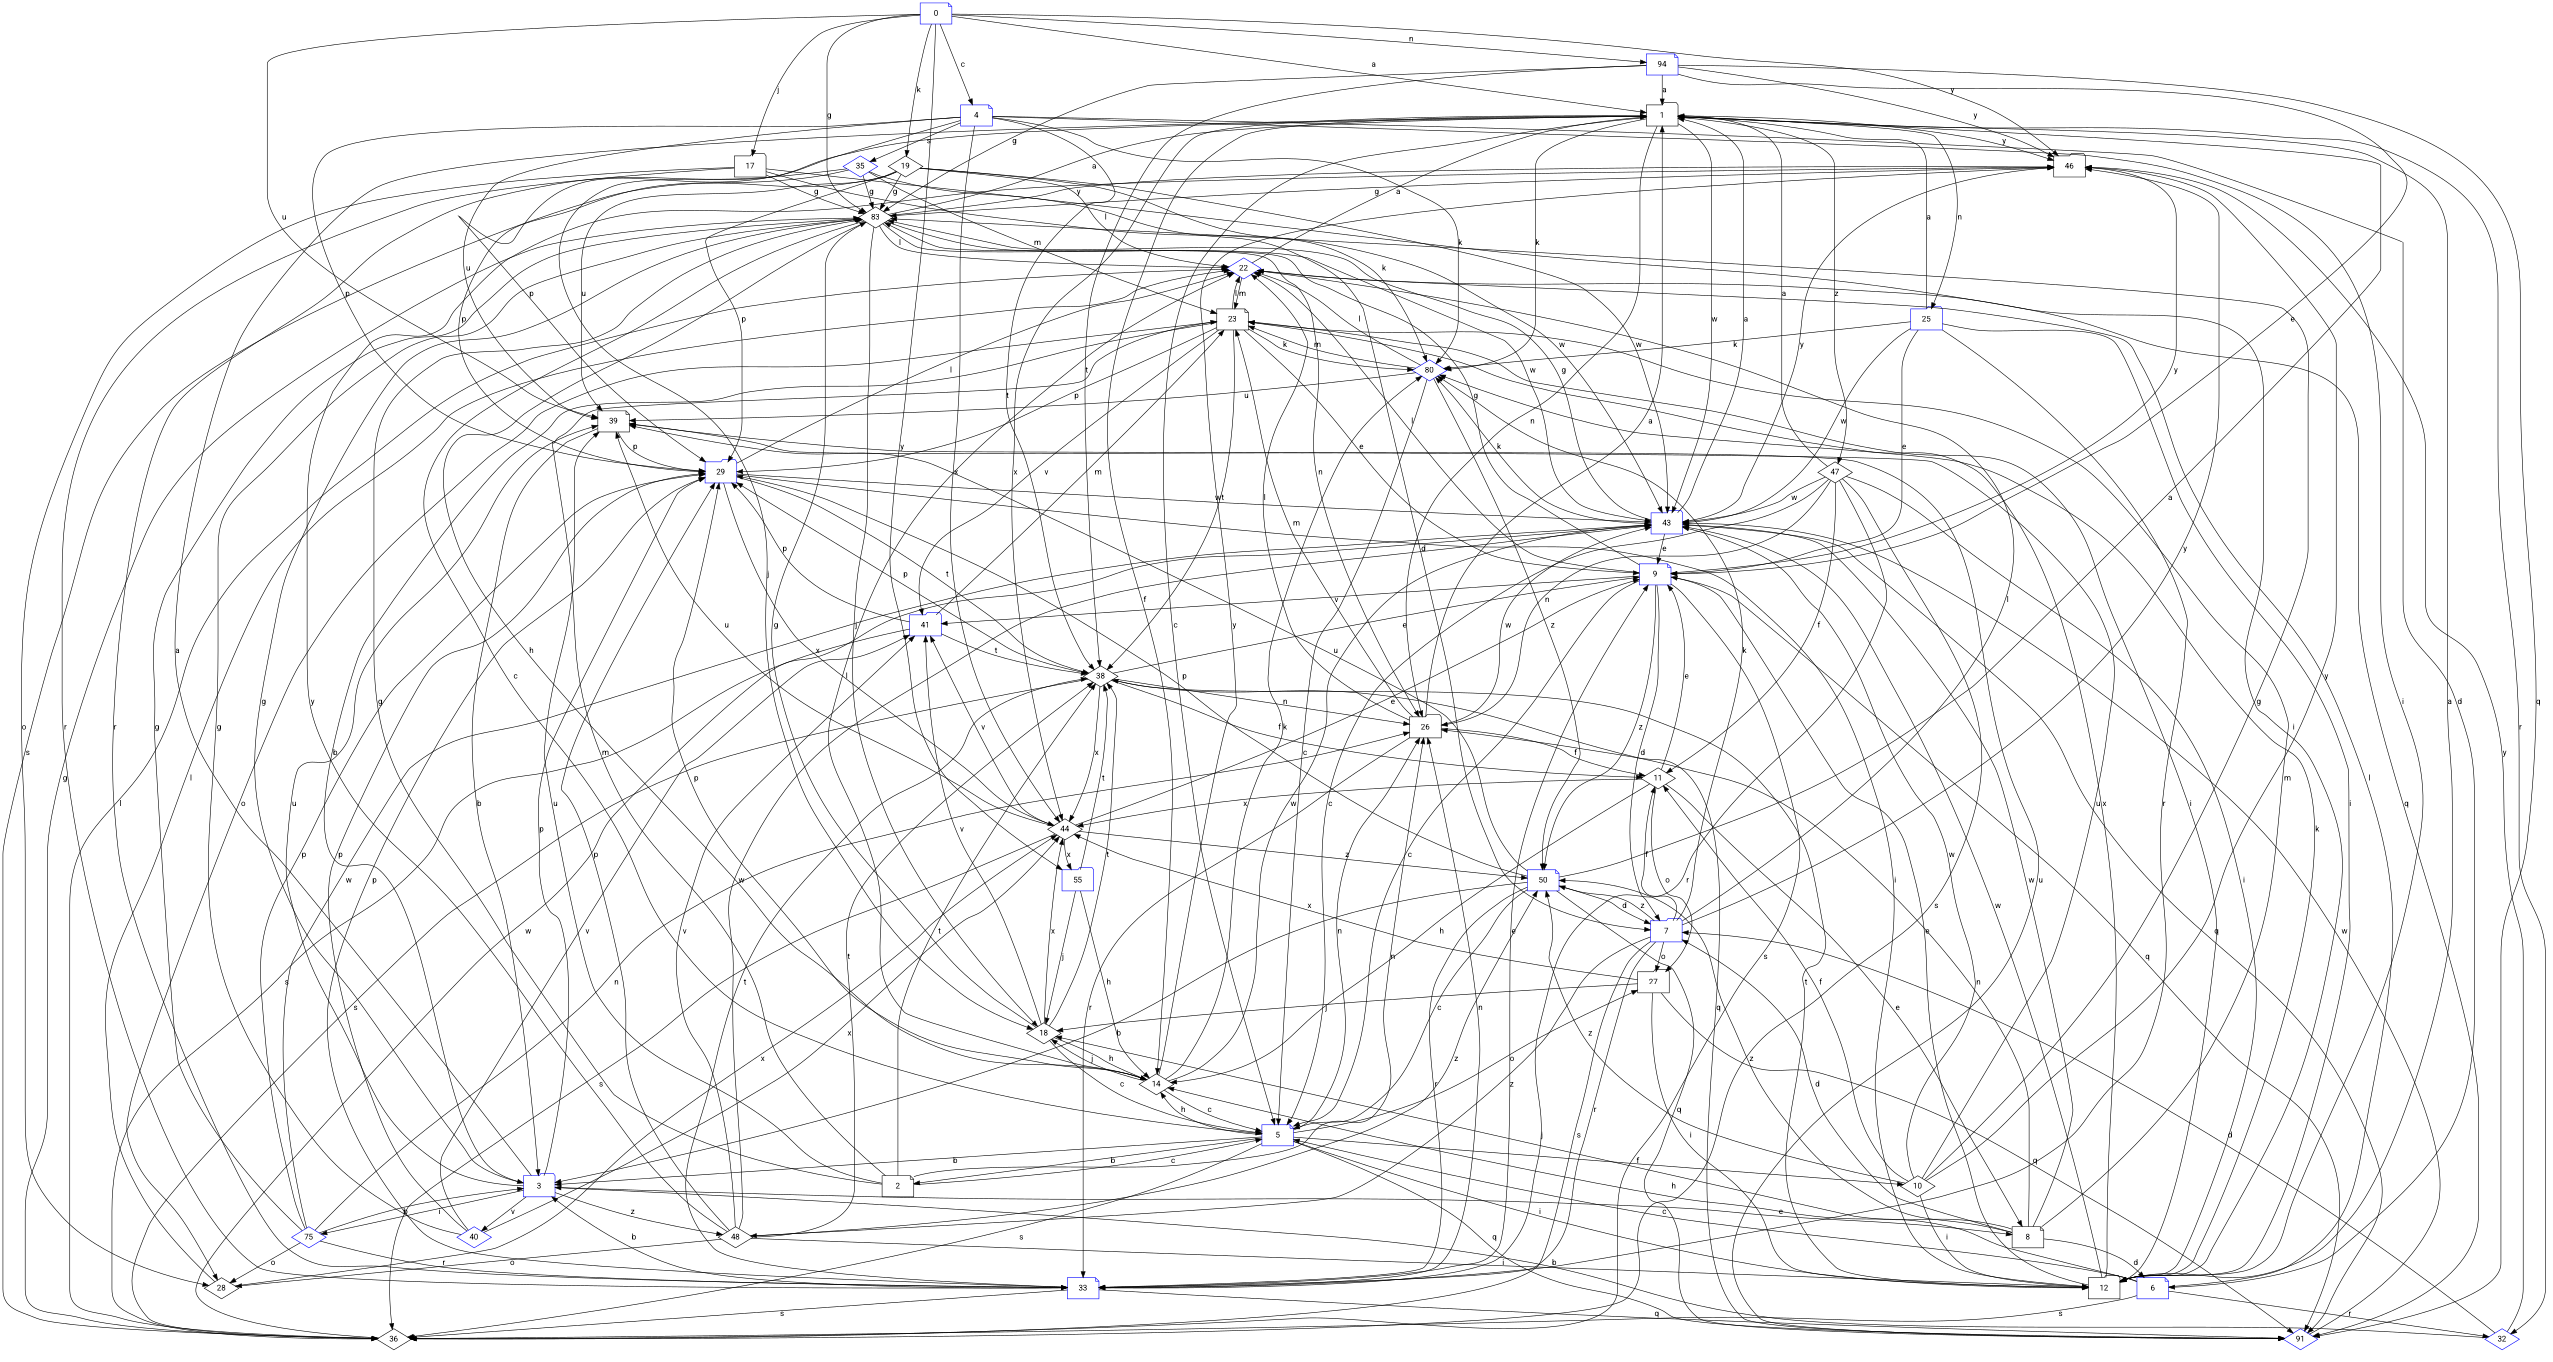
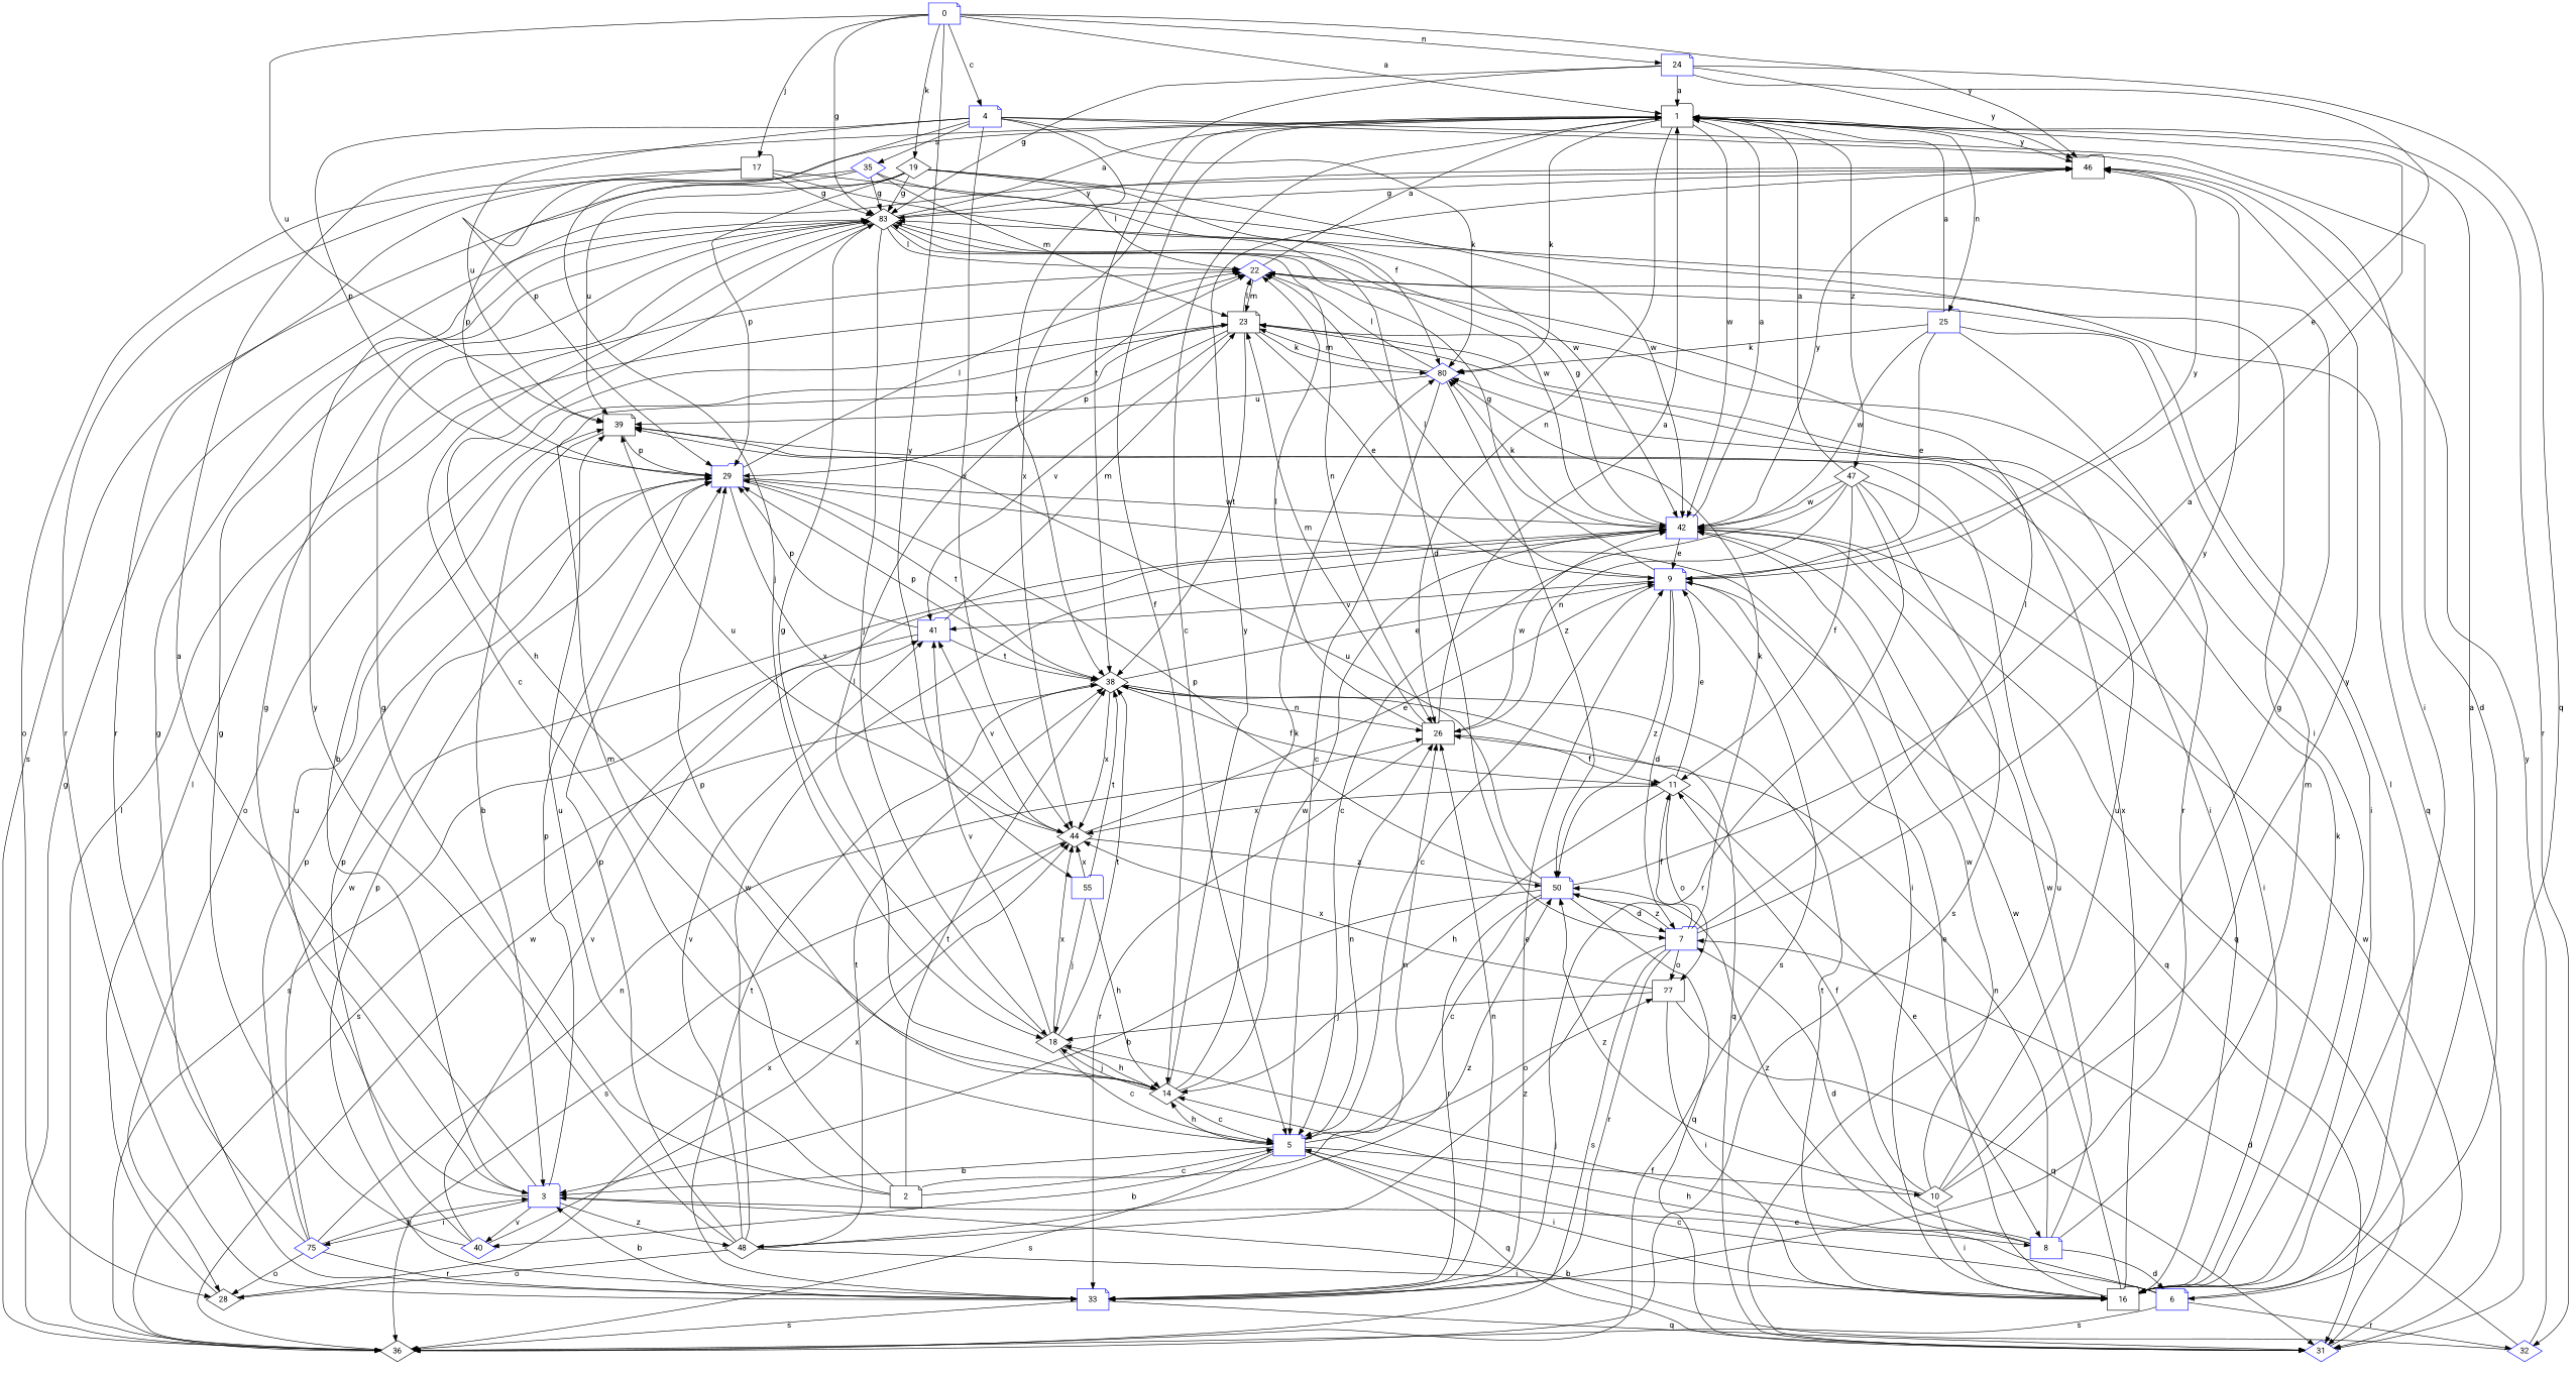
  strict digraph {
    fontname=Roboto
    node [color=blue fontname=Roboto shape=diamond]
    edge [fontname=Roboto]
    0 [shape=note]
    1 [color=black shape=folder]
    4 [shape=note]
    n4 [color=black label=83]
    17 [color=black shape=folder]
    19 [color=black]
-   24 [shape=note label=94]
+   24 [shape=note]
    39 [color=black shape=note]
    n9 [label=55 shape=folder]
    46 [color=black shape=folder]
    5 [shape=note]
    n12 [label=80]
    25 [shape=folder]
    26 [color=black shape=folder]
    29 [shape=folder]
    32
-   43 [shape=folder]
+   43 [shape=folder label=42]
    44 [color=black]
    47 [color=black]
    14 [color=black]
    38 [color=black]
    6 [shape=note]
-   16 [color=black shape=folder label=12]
+   16 [color=black shape=folder]
    18 [color=black]
    35
    22
    33 [shape=note]
    28 [color=black]
    36 [color=black]
-   31 [label=91]
+   31
    9 [shape=note]
    3 [shape=folder]
    10 [color=black]
    2 [color=black shape=note]
    27 [color=black shape=folder]
    11 [color=black]
    50 [shape=note]
    23 [color=black shape=note]
    7 [shape=folder]
    41 [shape=folder]
-   8 [color=black shape=note]
+   8 [shape=note]
    n42 [label=75]
    40
    48 [color=black]
    0 -> 1 [label=a]
    0 -> 4 [label=c]
    0 -> n4 [label=g]
    0 -> 17 [label=j]
    0 -> 19 [label=k]
    0 -> 24 [label=n]
    0 -> 39 [label=u]
    0 -> n9 [label=y]
    0 -> 46 [label=y]
    1 -> 46 [label=y]
    1 -> 5 [label=c]
    1 -> n12 [label=k]
    1 -> 25 [label=n]
    1 -> 26 [label=n]
    1 -> 29 [label=p]
    1 -> 32 [label=r]
    1 -> 43 [label=w]
    1 -> 44 [label=x]
    1 -> 47 [label=z]
    1 -> 14 [label=f]
    4 -> 39 [label=u]
    4 -> n12 [label=k]
    4 -> 29 [label=p]
    4 -> 44 [label=x]
    4 -> 38 [label=t]
    4 -> 6 [label=d]
    4 -> 16 [label=i]
    4 -> 18 [label=j]
    4 -> 35 [label=s]
    n4 -> 1 [label=a]
    n4 -> 46 [label=y]
    n4 -> 5 [label=c]
    n4 -> 26 [label=n]
    n4 -> 43 [label=w]
    n4 -> 14 [label=h]
    n4 -> 18 [label=j]
    n4 -> 22 [label=l]
    17 -> n4 [label=g]
    17 -> 43 [label=w]
    17 -> 16 [label=i]
    17 -> 33 [label=r]
    17 -> 28 [label=o]
    19 -> n4 [label=g]
    19 -> 39 [label=u]
-   19 -> n12 [label=k]
+   19 -> n12 [label=f]
    19 -> 29 [label=p]
    19 -> 43 [label=w]
    19 -> 22 [label=l]
    19 -> 36 [label=s]
    24 -> 1 [label=a]
    24 -> n4 [label=g]
    24 -> 46 [label=y]
    24 -> 38 [label=t]
    24 -> 31 [label=q]
    24 -> 9 [label=e]
    39 -> 29 [label=p]
    39 -> 3 [label=b]
-   44 -> n9 [label=x]
+   n9 -> 44 [label=x]
    n9 -> 14 [label=h]
    n9 -> 38 [label=t]
    n9 -> 18 [label=j]
    46 -> n4 [label=g]
    5 -> 26 [label=n]
    5 -> 14 [label=h]
    5 -> 16 [label=i]
    5 -> 36 [label=s]
    5 -> 31 [label=q]
    5 -> 3 [label=b]
    5 -> 10 [label=f]
-   5 -> 2 [label=b]
+   5 -> 40 [label=b]
    5 -> 27 [label=o]
    n12 -> 39 [label=u]
    n12 -> 5 [label=c]
    n12 -> 22 [label=l]
    n12 -> 50 [label=z]
    n12 -> 23 [label=m]
    25 -> 1 [label=a]
    25 -> n12 [label=k]
    25 -> 43 [label=w]
    25 -> 16 [label=i]
    25 -> 33 [label=r]
    25 -> 9 [label=e]
    26 -> 1 [label=a]
    26 -> 43 [label=w]
    26 -> 22 [label=l]
    26 -> 33 [label=r]
    26 -> 11 [label=f]
    26 -> 23 [label=m]
    29 -> 43 [label=w]
    29 -> 44 [label=x]
    29 -> 38 [label=t]
    29 -> 16 [label=i]
    29 -> 22 [label=l]
    32 -> 46 [label=y]
    32 -> 3 [label=b]
    32 -> 7 [label=d]
    43 -> 1 [label=a]
    43 -> n4 [label=g]
    43 -> 46 [label=y]
    43 -> n12 [label=k]
    43 -> 31 [label=q]
    43 -> 9 [label=e]
    44 -> 39 [label=u]
    44 -> 36 [label=s]
    44 -> 9 [label=e]
    44 -> 50 [label=z]
    44 -> 41 [label=v]
    47 -> 1 [label=a]
    47 -> 5 [label=c]
    47 -> 26 [label=n]
    47 -> 43 [label=w]
    47 -> 16 [label=i]
    47 -> 33 [label=r]
    47 -> 36 [label=s]
    47 -> 11 [label=f]
    14 -> 46 [label=y]
    14 -> 5 [label=c]
    14 -> n12 [label=k]
    14 -> 29 [label=p]
    14 -> 43 [label=w]
    14 -> 18 [label=j]
    14 -> 22 [label=l]
    38 -> 26 [label=n]
    38 -> 29 [label=p]
    38 -> 44 [label=x]
    38 -> 36 [label=s]
    38 -> 31 [label=q]
    38 -> 9 [label=e]
    38 -> 11 [label=f]
    6 -> 5 [label=c]
    6 -> 32 [label=r]
    6 -> 14 [label=h]
    6 -> 22 [label=l]
    6 -> 36 [label=s]
    16 -> 1 [label=a]
    16 -> n12 [label=k]
    16 -> 43 [label=w]
    16 -> 38 [label=t]
    16 -> 9 [label=e]
    16 -> 23 [label=x]
    18 -> n4 [label=g]
    18 -> 5 [label=c]
    18 -> 44 [label=x]
    18 -> 14 [label=h]
    18 -> 38 [label=t]
    18 -> 41 [label=v]
    35 -> n4 [label=g]
    35 -> 29 [label=p]
    35 -> 33 [label=r]
    35 -> 23 [label=m]
    35 -> 7 [label=d]
    22 -> 1 [label=a]
    22 -> 31 [label=q]
    22 -> 23 [label=m]
    33 -> 26 [label=n]
    33 -> 29 [label=p]
    33 -> 38 [label=t]
    33 -> 36 [label=s]
    33 -> 31 [label=q]
    33 -> 9 [label=e]
    33 -> 3 [label=b]
    28 -> 44 [label=x]
    28 -> 22 [label=l]
    36 -> n4 [label=g]
    36 -> 43 [label=w]
    36 -> 22 [label=l]
    31 -> 39 [label=u]
    31 -> 43 [label=w]
    9 -> n4 [label=g]
    9 -> 46 [label=y]
    9 -> 5 [label=c]
    9 -> 22 [label=l]
    9 -> 36 [label=s]
    9 -> 31 [label=q]
    9 -> 50 [label=z]
    9 -> 7 [label=d]
    9 -> 41 [label=v]
    3 -> 1 [label=a]
    3 -> n4 [label=g]
    3 -> 39 [label=u]
    3 -> 29 [label=p]
    3 -> 8 [label=e]
    3 -> n42 [label=i]
    3 -> 40 [label=v]
    3 -> 48 [label=z]
    10 -> n4 [label=g]
    10 -> 39 [label=u]
    10 -> 46 [label=y]
    10 -> 43 [label=w]
    10 -> 16 [label=i]
    10 -> 11 [label=f]
    10 -> 50 [label=z]
    2 -> n4 [label=g]
    2 -> 39 [label=u]
    2 -> 5 [label=c]
    2 -> 26 [label=n]
    2 -> 38 [label=t]
    2 -> 23 [label=m]
    27 -> 44 [label=x]
    27 -> 16 [label=i]
    27 -> 18 [label=j]
    27 -> 31 [label=q]
    11 -> 44 [label=x]
    11 -> 14 [label=h]
    11 -> 9 [label=e]
    11 -> 27 [label=o]
    11 -> 8 [label=e]
    50 -> 1 [label=a]
    50 -> 39 [label=u]
    50 -> 5 [label=c]
    50 -> 29 [label=p]
    50 -> 33 [label=r]
    50 -> 31 [label=q]
    50 -> 3 [label=b]
    50 -> 7 [label=d]
    23 -> n12 [label=k]
    23 -> 29 [label=p]
    23 -> 38 [label=t]
    23 -> 16 [label=i]
    23 -> 22 [label=l]
    23 -> 28 [label=o]
    23 -> 9 [label=e]
    23 -> 3 [label=b]
    23 -> 41 [label=v]
    7 -> 46 [label=y]
    7 -> n12 [label=k]
    7 -> 22 [label=l]
    7 -> 33 [label=r]
    7 -> 36 [label=s]
    7 -> 27 [label=o]
    7 -> 11 [label=f]
    7 -> 50 [label=z]
    7 -> 48 [label=z]
    41 -> 29 [label=p]
    41 -> 38 [label=t]
    41 -> 36 [label=s]
    41 -> 23 [label=m]
    8 -> 26 [label=n]
    8 -> 43 [label=w]
    8 -> 6 [label=d]
    8 -> 18 [label=j]
    8 -> 50 [label=z]
    8 -> 23 [label=m]
    8 -> 7 [label=d]
    n42 -> n4 [label=g]
    n42 -> 26 [label=n]
    n42 -> 29 [label=p]
    n42 -> 43 [label=w]
    n42 -> 33 [label=r]
    n42 -> 28 [label=o]
    n42 -> 3 [label=b]
    40 -> n4 [label=g]
    40 -> 29 [label=p]
    40 -> 44 [label=x]
    40 -> 41 [label=v]
    48 -> 46 [label=y]
    48 -> 29 [label=p]
    48 -> 43 [label=w]
    48 -> 38 [label=t]
    48 -> 16 [label=i]
    48 -> 28 [label=o]
    48 -> 50 [label=z]
    48 -> 41 [label=v]
  }
